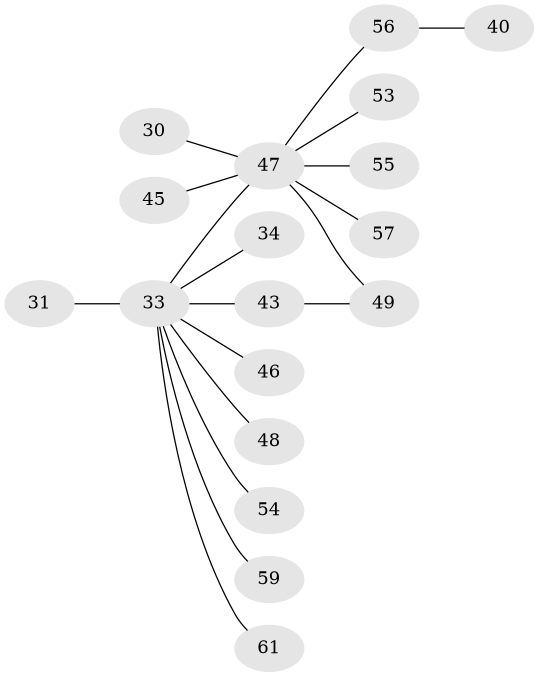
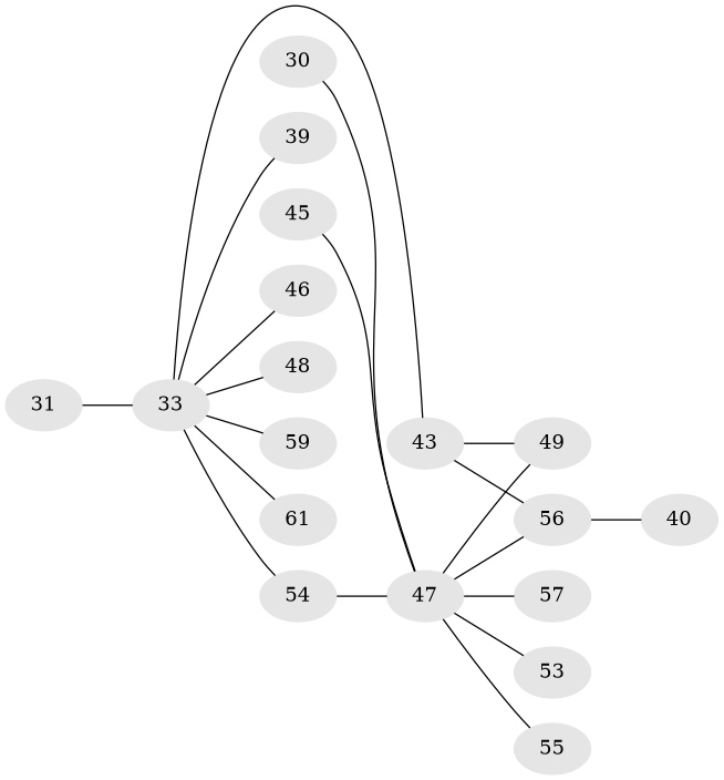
  graph {
    rankdir=LR
    node [color=gray90 style=filled]
    47 [super="+8+36+41+44"]
    49 [super="+34"]
    56 [super="+17+24+52+54"]
    53
    55
    57
    30
    33 [super="+12+9+13+14+15"]
-   39 [label=34]
+   39
    43 [super="+35"]
    46
    48
    n13 [label=54 super="+42"]
    59 [super="+28"]
    61
    31
    n17 [label=40 super="+51"]
    45
    47 -- 49
    47 -- 56 [weight=2]
    47 -- 53
    47 -- 55
    47 -- 57
    56 -- n17
    30 -- 47
-   33 -- 47 [weight=6]
+   n13 -- 47 [weight=6]
    33 -- 39
    33 -- 43
    33 -- 46
    33 -- 48
    33 -- n13
    33 -- 59 [weight=2]
    33 -- 61
    43 -- 49 [weight=2]
+   43 -- 56 [weight=2]
    31 -- 33
    45 -- 47
  }
